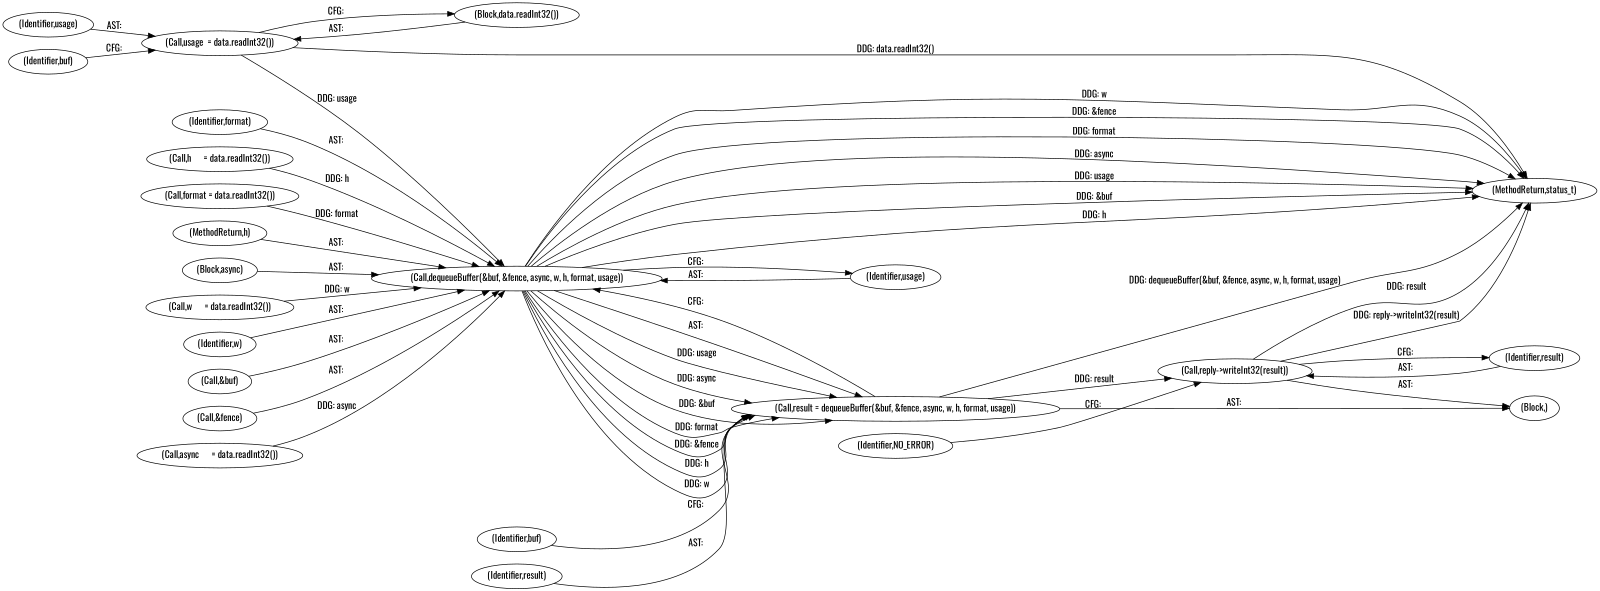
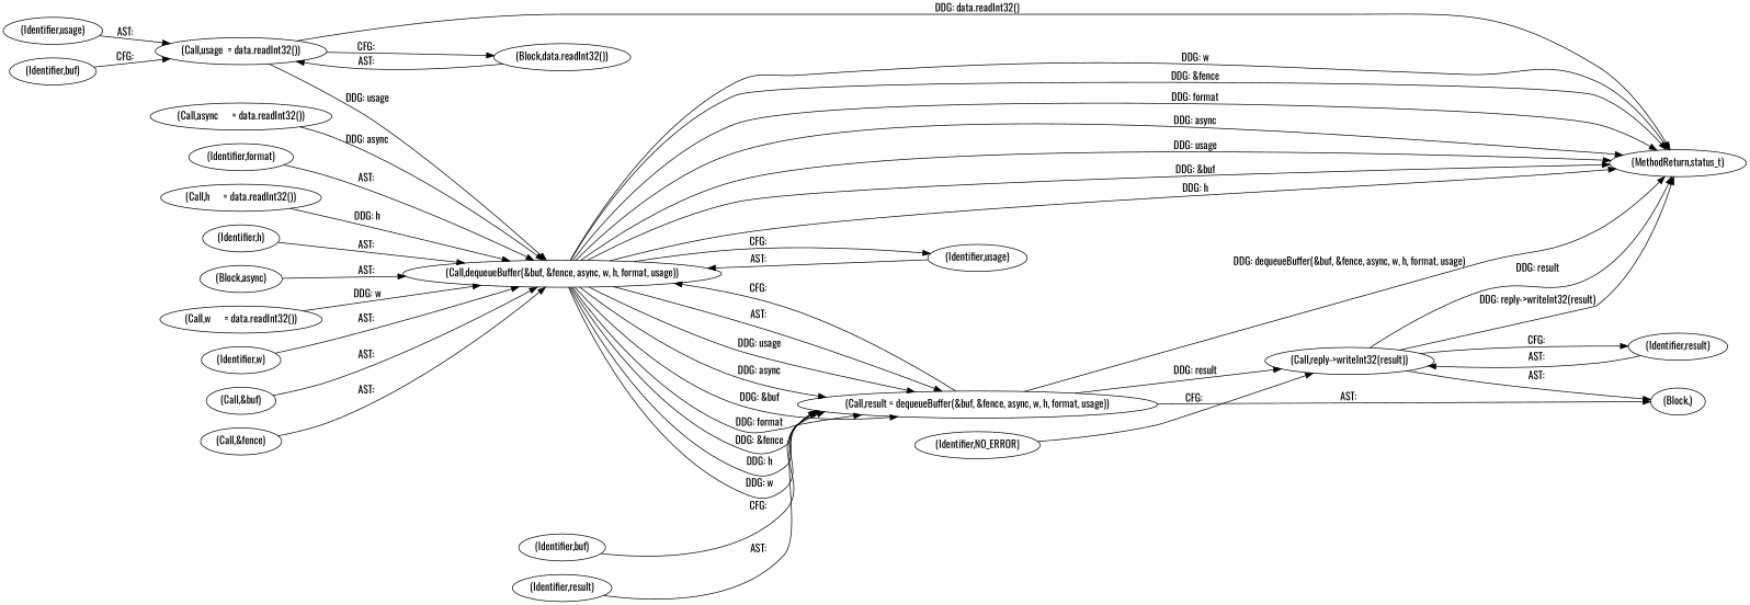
  digraph {
    fontname=Oswald
    rankdir=LR
    node [fontname=Oswald]
    edge [fontname=Oswald]
    n1 [label="(Call,usage  = data.readInt32())"]
    n2 [label="(Call,dequeueBuffer(&buf, &fence, async, w, h, format, usage))"]
    n3 [label="(MethodReturn,status_t)"]
    n4 [label="(Block,data.readInt32())"]
    n5 [label="(Call,result = dequeueBuffer(&buf, &fence, async, w, h, format, usage))"]
    n6 [label="(Identifier,usage)"]
    n7 [label="(Block,)"]
    n8 [label="(Call,reply->writeInt32(result))"]
    n9 [label="(Identifier,result)"]
-   n10 [label="(MethodReturn,h)"]
+   n10 [label="(Identifier,h)"]
    n11 [label="(Block,async)"]
    n12 [label="(Identifier,buf)"]
    n13 [label="(Call,w      = data.readInt32())"]
    n14 [label="(Identifier,w)"]
    n15 [label="(Call,&buf)"]
    n16 [label="(Identifier,usage)"]
    n17 [label="(Identifier,buf)"]
    n18 [label="(Call,&fence)"]
    n19 [label="(Call,async      = data.readInt32())"]
    n20 [label="(Identifier,result)"]
    n21 [label="(Identifier,NO_ERROR)"]
    n22 [label="(Identifier,format)"]
    n23 [label="(Call,h      = data.readInt32())"]
-   n24 [label="(Call,format = data.readInt32())"]
    n1 -> n2 [label="DDG: usage"]
    n1 -> n3 [label="DDG: data.readInt32()"]
    n1 -> n4 [label="CFG: "]
    n2 -> n3 [label="DDG: &fence"]
    n2 -> n3 [label="DDG: format"]
    n2 -> n3 [label="DDG: async"]
    n2 -> n3 [label="DDG: usage"]
    n2 -> n3 [label="DDG: &buf"]
    n2 -> n3 [label="DDG: h"]
    n2 -> n3 [label="DDG: w"]
    n2 -> n5 [label="AST: "]
    n2 -> n5 [label="DDG: usage"]
    n2 -> n5 [label="DDG: async"]
    n2 -> n5 [label="DDG: &buf"]
    n2 -> n5 [label="DDG: format"]
    n2 -> n5 [label="DDG: &fence"]
    n2 -> n5 [label="DDG: h"]
    n2 -> n5 [label="DDG: w"]
    n2 -> n6 [label="CFG: "]
    n4 -> n1 [label="AST: "]
    n5 -> n2 [label="CFG: "]
    n5 -> n3 [label="DDG: dequeueBuffer(&buf, &fence, async, w, h, format, usage)"]
    n5 -> n7 [label="AST: "]
    n5 -> n8 [label="DDG: result"]
    n6 -> n2 [label="AST: "]
    n8 -> n3 [label="DDG: result"]
    n8 -> n3 [label="DDG: reply->writeInt32(result)"]
    n8 -> n7 [label="AST: "]
    n8 -> n9 [label="CFG: "]
    n9 -> n8 [label="AST: "]
    n10 -> n2 [label="AST: "]
    n11 -> n2 [label="AST: "]
    n12 -> n5 [label="CFG: "]
    n13 -> n2 [label="DDG: w"]
    n14 -> n2 [label="AST: "]
    n15 -> n2 [label="AST: "]
    n16 -> n1 [label="AST: "]
    n17 -> n1 [label="CFG: "]
    n18 -> n2 [label="AST: "]
    n19 -> n2 [label="DDG: async"]
    n20 -> n5 [label="AST: "]
    n21 -> n8 [label="CFG: "]
    n22 -> n2 [label="AST: "]
    n23 -> n2 [label="DDG: h"]
-   n24 -> n2 [label="DDG: format"]
  }
